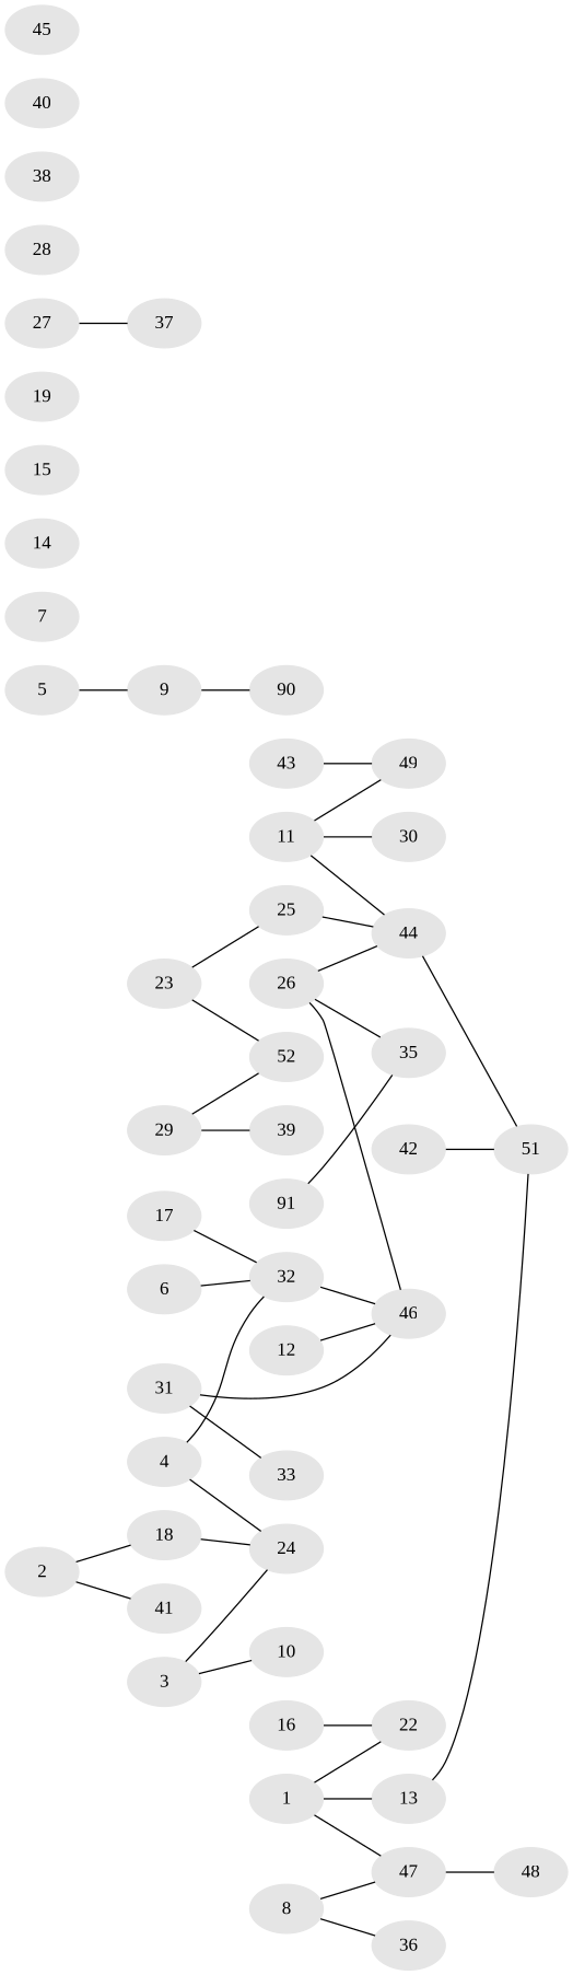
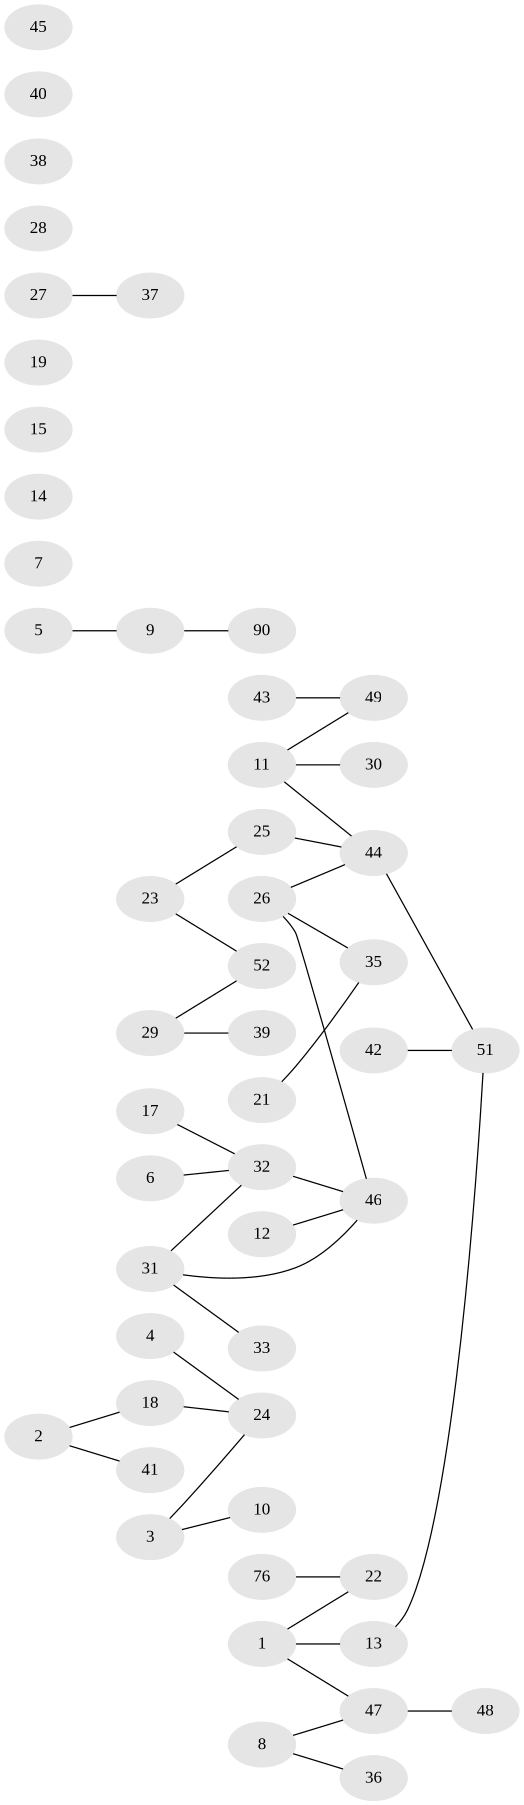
  graph {
    fontname="Liberation Serif"
    rankdir=LR
    node [color=gray90 fontname="Liberation Serif" style=filled]
    edge [fontname="Liberation Serif"]
    1
    13
    22
    47
    51
    48
    2
    18
    41
    24
    3
    10
    4
    32
    46
    5
    9
    n18 [label=90]
    6
    7
    8
    36
    11
    30
    44
    49
    12
    14
    15
-   16
+   16 [label=76]
    17
    19
-   21 [label=91]
+   21
    35
    23
    25
    52
    26
    27
    37
    28
    29
    39
    31
    33
    38
    40
    42
    43
    45
    1 -- 13
    1 -- 22
    1 -- 47
    13 -- 51
    47 -- 48
    2 -- 18
    2 -- 41
    18 -- 24
    3 -- 24
    3 -- 10
    4 -- 24
-   4 -- 32
+   31 -- 32
    32 -- 46
    5 -- 9
    9 -- n18
    6 -- 32
    8 -- 47
    8 -- 36
    11 -- 30
    11 -- 44
    11 -- 49
    44 -- 51
    12 -- 46
    16 -- 22
    17 -- 32
    21 -- 35
    23 -- 25
    23 -- 52
    25 -- 44
    26 -- 46
    26 -- 44
    26 -- 35
    27 -- 37
    29 -- 52
    29 -- 39
    31 -- 46
    31 -- 33
    42 -- 51
    43 -- 49
  }
